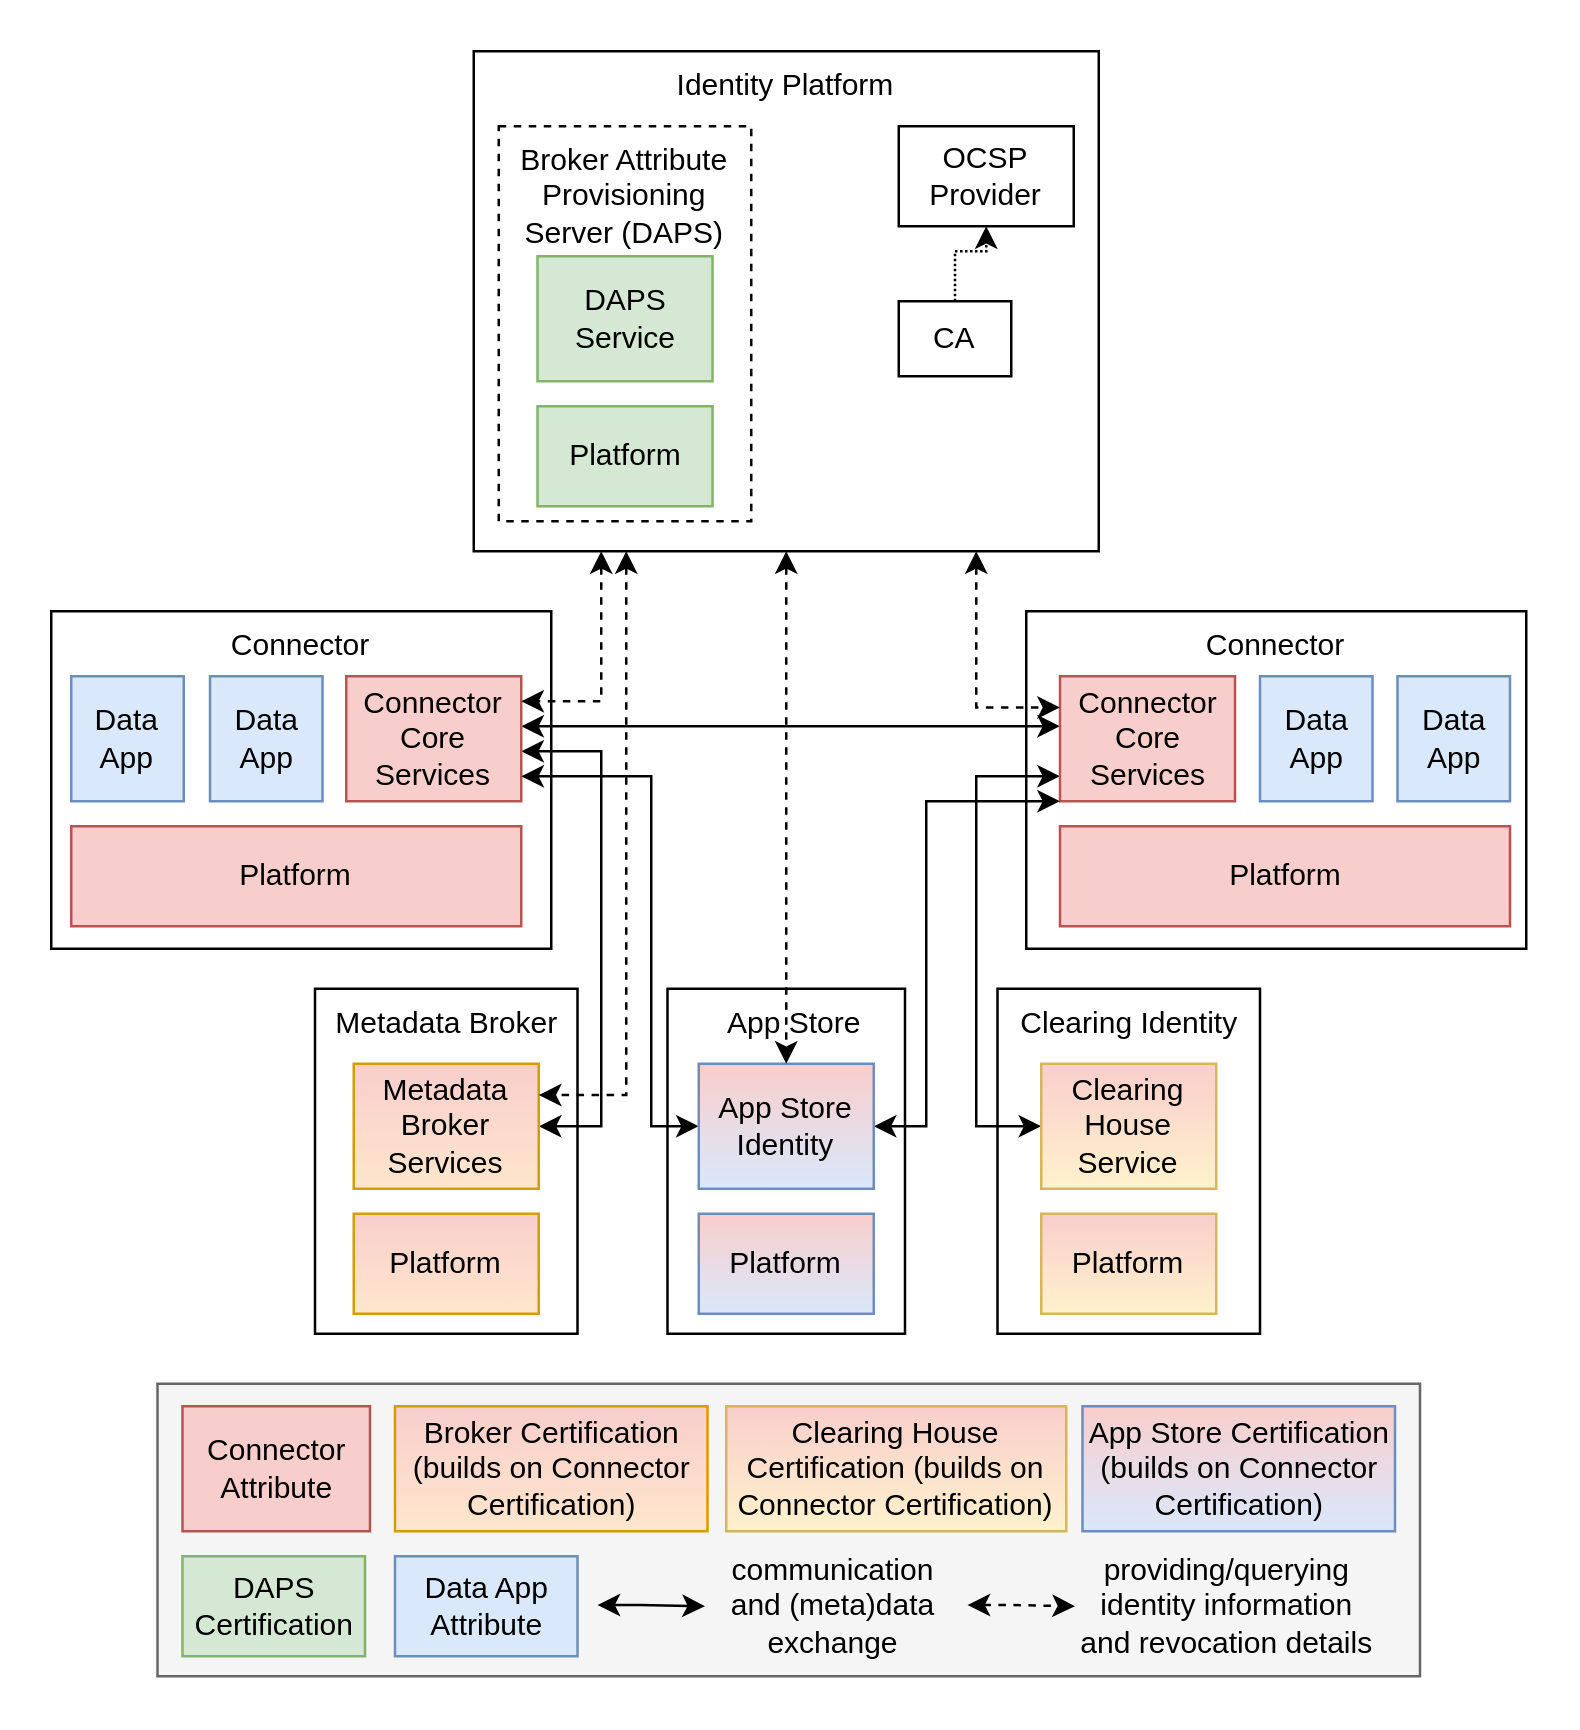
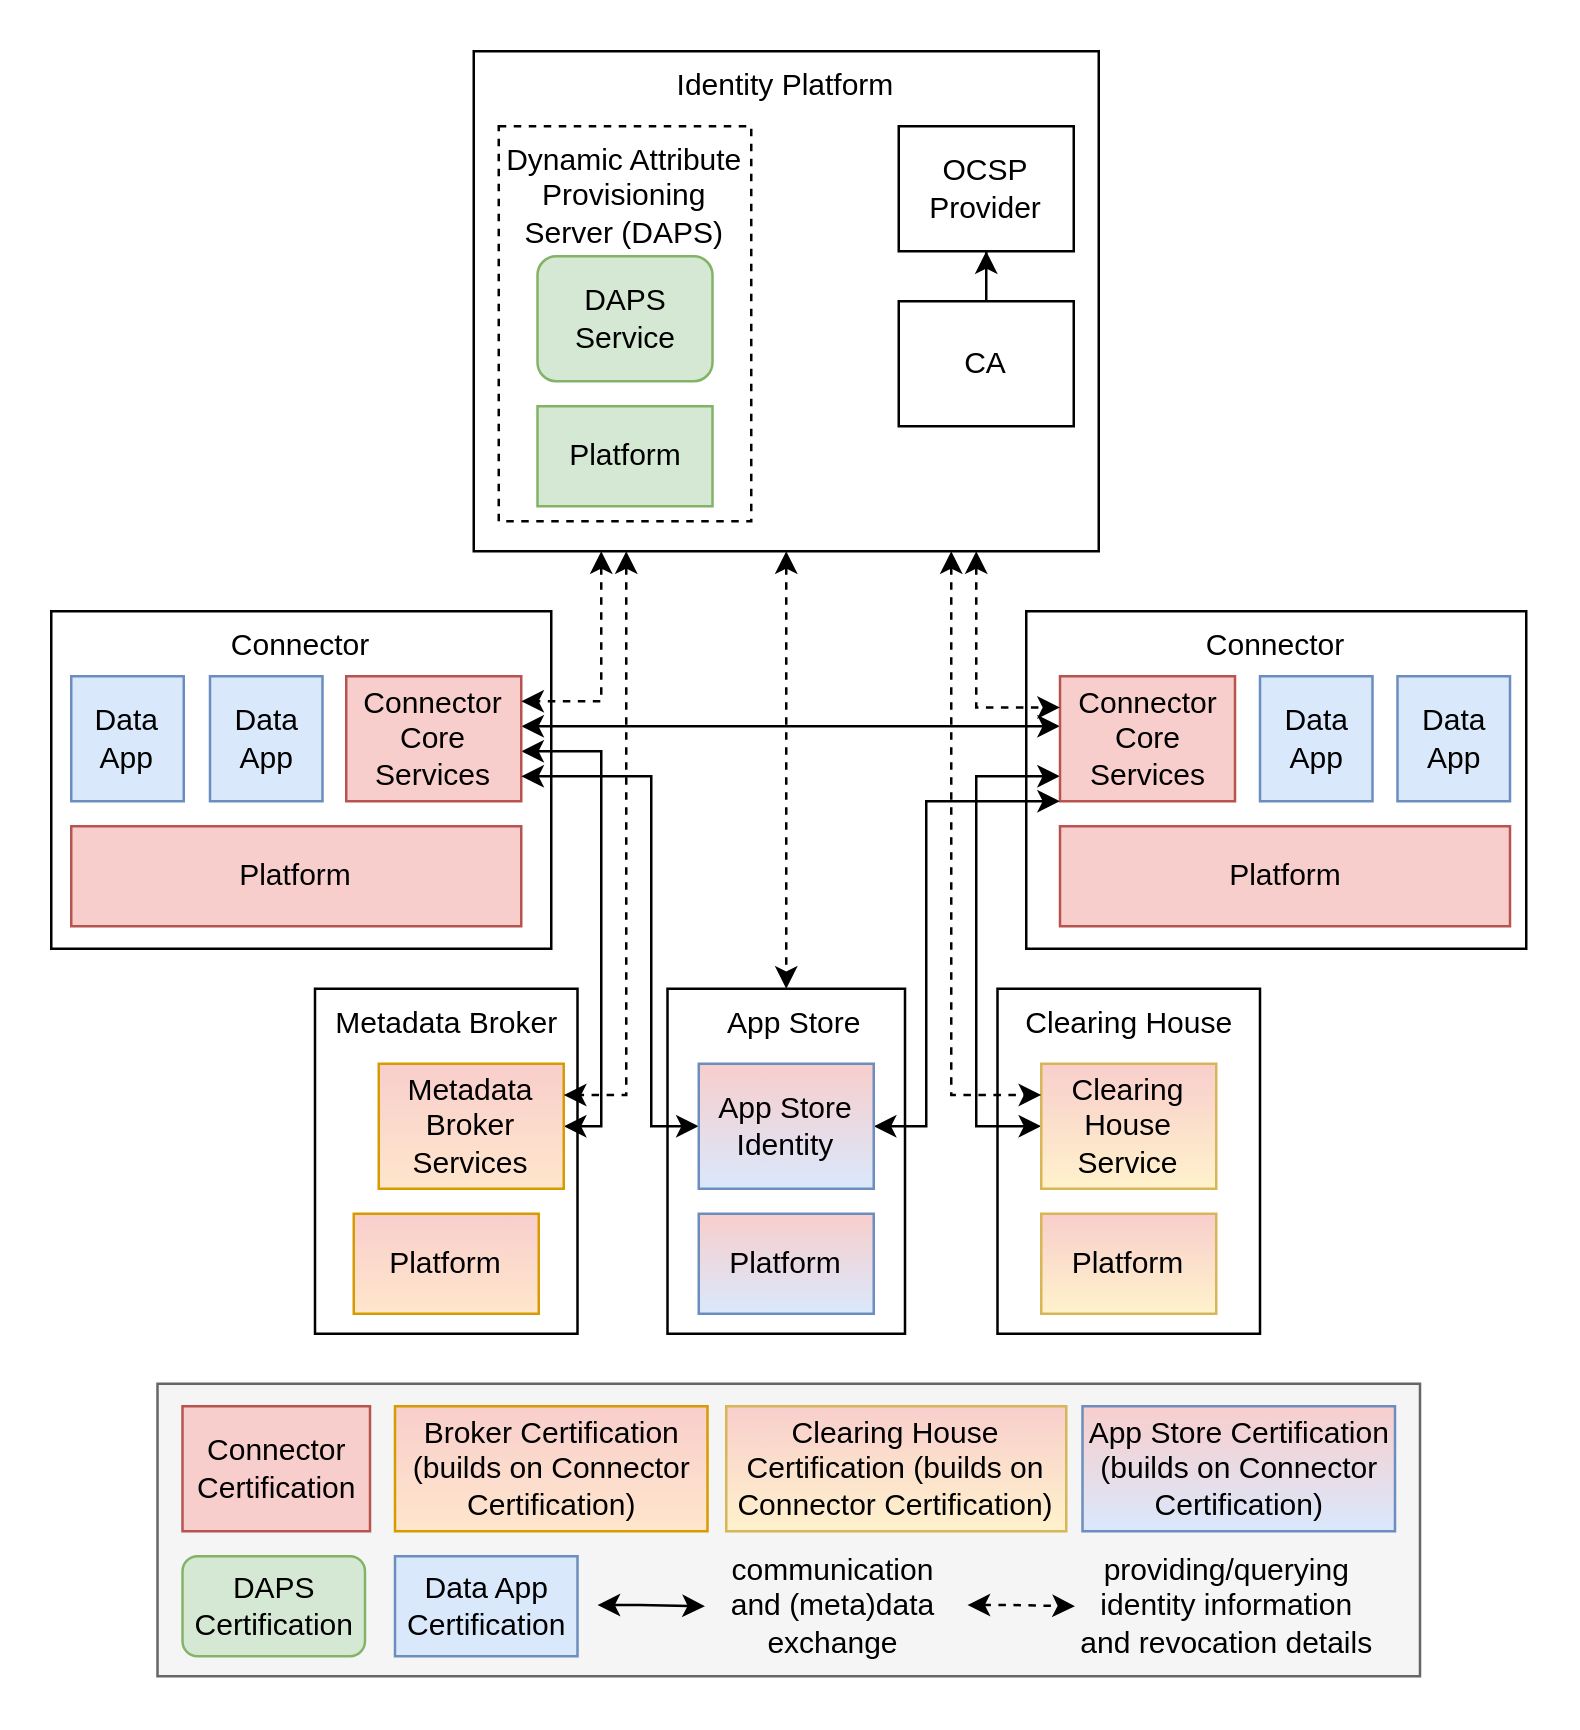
  <mxCell id="0" />
  <mxCell id="1" parent="0" />
  <mxCell id="2" value="" style="rounded=0;whiteSpace=wrap;html=1;gradientDirection=north;fillColor=#f5f5f5;fontColor=#333333;strokeColor=#666666;" parent="1" vertex="1"><mxGeometry x="62.5" y="553" width="505" height="117" as="geometry" /></mxCell>
  <mxCell id="3" value="Identity Platform" style="rounded=0;whiteSpace=wrap;html=1;verticalAlign=top;" parent="1" vertex="1"><mxGeometry x="189" y="20" width="250" height="200" as="geometry" /></mxCell>
- <mxCell id="4" value="Broker Attribute Provisioning Server (DAPS)" style="rounded=0;whiteSpace=wrap;html=1;dashed=1;verticalAlign=top;" parent="1" vertex="1"><mxGeometry x="199" y="50" width="101" height="158" as="geometry" /></mxCell>
+ <mxCell id="4" value="Dynamic Attribute Provisioning Server (DAPS)" style="rounded=0;whiteSpace=wrap;html=1;dashed=1;verticalAlign=top;" parent="1" vertex="1"><mxGeometry x="199" y="50" width="101" height="158" as="geometry" /></mxCell>
  <mxCell id="5" value="Metadata Broker" style="rounded=0;whiteSpace=wrap;html=1;verticalAlign=top;" parent="1" vertex="1"><mxGeometry x="125.5" y="395" width="105" height="138" as="geometry" /></mxCell>
- <mxCell id="6" value="Clearing Identity" style="rounded=0;whiteSpace=wrap;html=1;verticalAlign=top;" parent="1" vertex="1"><mxGeometry x="398.5" y="395" width="105" height="138" as="geometry" /></mxCell>
+ <mxCell id="6" value="Clearing House" style="rounded=0;whiteSpace=wrap;html=1;verticalAlign=top;" parent="1" vertex="1"><mxGeometry x="398.5" y="395" width="105" height="138" as="geometry" /></mxCell>
  <mxCell id="7" value="Connector" style="rounded=0;whiteSpace=wrap;html=1;verticalAlign=top;" parent="1" vertex="1"><mxGeometry x="410" y="244" width="200" height="135" as="geometry" /></mxCell>
  <mxCell id="8" value="Connector" style="rounded=0;whiteSpace=wrap;html=1;verticalAlign=top;" parent="1" vertex="1"><mxGeometry x="20" y="244" width="200" height="135" as="geometry" /></mxCell>
  <mxCell id="9" value="Platform" style="rounded=0;whiteSpace=wrap;html=1;fillColor=#f8cecc;strokeColor=#b85450;" parent="1" vertex="1"><mxGeometry x="28" y="330" width="180" height="40" as="geometry" /></mxCell>
  <mxCell id="10" style="edgeStyle=orthogonalEdgeStyle;rounded=0;orthogonalLoop=1;jettySize=auto;html=1;startArrow=classic;startFill=1;" parent="1" source="12" target="17" edge="1"><mxGeometry relative="1" as="geometry"><mxPoint x="210" y="290" as="sourcePoint" /><Array as="points"><mxPoint x="310" y="290" /><mxPoint x="310" y="290" /></Array></mxGeometry></mxCell>
  <mxCell id="11" style="edgeStyle=orthogonalEdgeStyle;rounded=0;orthogonalLoop=1;jettySize=auto;html=1;startArrow=classic;startFill=1;entryX=1;entryY=0.5;entryDx=0;entryDy=0;" parent="1" source="12" target="21" edge="1"><mxGeometry relative="1" as="geometry"><Array as="points"><mxPoint x="240" y="300" /><mxPoint x="240" y="450" /></Array></mxGeometry></mxCell>
  <mxCell id="12" value="Connector Core Services" style="rounded=0;whiteSpace=wrap;html=1;fillColor=#f8cecc;strokeColor=#b85450;" parent="1" vertex="1"><mxGeometry x="138" y="270" width="70" height="50" as="geometry" /></mxCell>
  <mxCell id="13" value="Data&lt;br&gt;App" style="rounded=0;whiteSpace=wrap;html=1;fillColor=#dae8fc;strokeColor=#6c8ebf;" parent="1" vertex="1"><mxGeometry x="83.5" y="270" width="45" height="50" as="geometry" /></mxCell>
  <mxCell id="14" value="Data&lt;br&gt;App" style="rounded=0;whiteSpace=wrap;html=1;fillColor=#dae8fc;strokeColor=#6c8ebf;" parent="1" vertex="1"><mxGeometry x="28" y="270" width="45" height="50" as="geometry" /></mxCell>
  <mxCell id="15" value="Platform" style="rounded=0;whiteSpace=wrap;html=1;fillColor=#f8cecc;strokeColor=#b85450;" parent="1" vertex="1"><mxGeometry x="423.5" y="330" width="180" height="40" as="geometry" /></mxCell>
  <mxCell id="16" style="edgeStyle=orthogonalEdgeStyle;rounded=0;orthogonalLoop=1;jettySize=auto;html=1;startArrow=classic;startFill=1;" parent="1" source="17" target="23" edge="1"><mxGeometry relative="1" as="geometry"><Array as="points"><mxPoint x="390" y="310" /><mxPoint x="390" y="450" /></Array></mxGeometry></mxCell>
  <mxCell id="17" value="Connector Core Services" style="rounded=0;whiteSpace=wrap;html=1;fillColor=#f8cecc;strokeColor=#b85450;" parent="1" vertex="1"><mxGeometry x="423.5" y="270" width="70" height="50" as="geometry" /></mxCell>
  <mxCell id="18" value="Data&lt;br&gt;App" style="rounded=0;whiteSpace=wrap;html=1;fillColor=#dae8fc;strokeColor=#6c8ebf;" parent="1" vertex="1"><mxGeometry x="503.5" y="270" width="45" height="50" as="geometry" /></mxCell>
  <mxCell id="19" value="Data&lt;br&gt;App" style="rounded=0;whiteSpace=wrap;html=1;fillColor=#dae8fc;strokeColor=#6c8ebf;" parent="1" vertex="1"><mxGeometry x="558.5" y="270" width="45" height="50" as="geometry" /></mxCell>
  <mxCell id="20" value="Platform" style="rounded=0;whiteSpace=wrap;html=1;fillColor=#ffe6cc;strokeColor=#d79b00;gradientColor=#F8CECC;gradientDirection=north;" parent="1" vertex="1"><mxGeometry x="141" y="485" width="74" height="40" as="geometry" /></mxCell>
- <mxCell id="21" value="Metadata Broker&lt;br&gt;Services" style="rounded=0;whiteSpace=wrap;html=1;fillColor=#ffe6cc;strokeColor=#d79b00;gradientColor=#F8CECC;gradientDirection=north;" parent="1" vertex="1"><mxGeometry x="141" y="425" width="74" height="50" as="geometry" /></mxCell>
+ <mxCell id="21" value="Metadata Broker&lt;br&gt;Services" style="rounded=0;whiteSpace=wrap;html=1;fillColor=#ffe6cc;strokeColor=#d79b00;gradientColor=#F8CECC;gradientDirection=north;" parent="1" vertex="1"><mxGeometry x="151" y="425" width="74" height="50" as="geometry" /></mxCell>
  <mxCell id="22" value="Platform" style="rounded=0;whiteSpace=wrap;html=1;fillColor=#fff2cc;strokeColor=#d6b656;gradientColor=#F8CECC;gradientDirection=north;" parent="1" vertex="1"><mxGeometry x="416" y="485" width="70" height="40" as="geometry" /></mxCell>
  <mxCell id="23" value="Clearing House Service" style="rounded=0;whiteSpace=wrap;html=1;fillColor=#fff2cc;strokeColor=#d6b656;gradientColor=#F8CECC;gradientDirection=north;" parent="1" vertex="1"><mxGeometry x="416" y="425" width="70" height="50" as="geometry" /></mxCell>
- <mxCell id="24" value="DAPS Service" style="rounded=0;whiteSpace=wrap;html=1;fillColor=#d5e8d4;strokeColor=#82b366;" parent="1" vertex="1"><mxGeometry x="214.5" y="102" width="70" height="50" as="geometry" /></mxCell>
+ <mxCell id="24" value="DAPS Service" style="whiteSpace=wrap;html=1;fillColor=#d5e8d4;strokeColor=#82b366;rounded=1;" parent="1" vertex="1"><mxGeometry x="214.5" y="102" width="70" height="50" as="geometry" /></mxCell>
  <mxCell id="25" value="Platform" style="rounded=0;whiteSpace=wrap;html=1;fillColor=#d5e8d4;strokeColor=#82b366;" parent="1" vertex="1"><mxGeometry x="214.5" y="162" width="70" height="40" as="geometry" /></mxCell>
  <mxCell id="26" style="edgeStyle=orthogonalEdgeStyle;rounded=0;orthogonalLoop=1;jettySize=auto;html=1;startArrow=none;startFill=0;dashed=1;dashPattern=1 1;" parent="1" source="27" target="28" edge="1"><mxGeometry relative="1" as="geometry" /></mxCell>
- <mxCell id="27" value="CA" style="rounded=0;whiteSpace=wrap;html=1;" parent="1" vertex="1"><mxGeometry x="359" y="120" width="45" height="30" as="geometry" /></mxCell>
- <mxCell id="28" value="OCSP Provider" style="rounded=0;whiteSpace=wrap;html=1;" parent="1" vertex="1"><mxGeometry x="359" y="50" width="70" height="40" as="geometry" /></mxCell>
- <mxCell id="29" value="Connector Attribute" style="rounded=0;whiteSpace=wrap;html=1;gradientDirection=north;fillColor=#f8cecc;strokeColor=#b85450;" parent="1" vertex="1"><mxGeometry x="72.5" y="562" width="75" height="50" as="geometry" /></mxCell>
+ <mxCell id="27" value="CA" style="rounded=0;whiteSpace=wrap;html=1;" parent="1" vertex="1"><mxGeometry x="359" y="120" width="70" height="50" as="geometry" /></mxCell>
+ <mxCell id="28" value="OCSP Provider" style="rounded=0;whiteSpace=wrap;html=1;" parent="1" vertex="1"><mxGeometry x="359" y="50" width="70" height="50" as="geometry" /></mxCell>
+ <mxCell id="29" value="Connector Certification" style="rounded=0;whiteSpace=wrap;html=1;gradientDirection=north;fillColor=#f8cecc;strokeColor=#b85450;" parent="1" vertex="1"><mxGeometry x="72.5" y="562" width="75" height="50" as="geometry" /></mxCell>
  <mxCell id="30" value="Broker Certification (builds on Connector Certification)" style="rounded=0;whiteSpace=wrap;html=1;gradientDirection=north;fillColor=#ffe6cc;strokeColor=#d79b00;gradientColor=#F8CECC;" parent="1" vertex="1"><mxGeometry x="157.5" y="562" width="125" height="50" as="geometry" /></mxCell>
  <mxCell id="31" value="Clearing House Certification (builds on Connector Certification)" style="rounded=0;whiteSpace=wrap;html=1;gradientDirection=north;fillColor=#fff2cc;strokeColor=#d6b656;gradientColor=#F8CECC;" parent="1" vertex="1"><mxGeometry x="290" y="562" width="136" height="50" as="geometry" /></mxCell>
- <mxCell id="32" value="Data App Attribute" style="rounded=0;whiteSpace=wrap;html=1;gradientDirection=north;fillColor=#dae8fc;strokeColor=#6c8ebf;" parent="1" vertex="1"><mxGeometry x="157.5" y="622" width="73" height="40" as="geometry" /></mxCell>
- <mxCell id="33" value="DAPS Certification" style="rounded=0;whiteSpace=wrap;html=1;gradientDirection=north;fillColor=#d5e8d4;strokeColor=#82b366;" parent="1" vertex="1"><mxGeometry x="72.5" y="622" width="73" height="40" as="geometry" /></mxCell>
+ <mxCell id="32" value="Data App Certification" style="rounded=0;whiteSpace=wrap;html=1;gradientDirection=north;fillColor=#dae8fc;strokeColor=#6c8ebf;" parent="1" vertex="1"><mxGeometry x="157.5" y="622" width="73" height="40" as="geometry" /></mxCell>
+ <mxCell id="33" value="DAPS Certification" style="whiteSpace=wrap;html=1;gradientDirection=north;fillColor=#d5e8d4;strokeColor=#82b366;rounded=1;" parent="1" vertex="1"><mxGeometry x="72.5" y="622" width="73" height="40" as="geometry" /></mxCell>
  <mxCell id="34" style="edgeStyle=orthogonalEdgeStyle;rounded=0;orthogonalLoop=1;jettySize=auto;html=1;startArrow=classic;startFill=1;" parent="1" edge="1"><mxGeometry relative="1" as="geometry"><mxPoint x="238.5" y="641.5" as="sourcePoint" /><mxPoint x="281.5" y="642" as="targetPoint" /><Array as="points"><mxPoint x="255.5" y="642" /><mxPoint x="255.5" y="642" /></Array></mxGeometry></mxCell>
  <mxCell id="35" value="communication and (meta)data exchange" style="text;html=1;strokeColor=none;fillColor=none;align=center;verticalAlign=middle;whiteSpace=wrap;rounded=0;" parent="1" vertex="1"><mxGeometry x="290" y="627" width="86" height="30" as="geometry" /></mxCell>
  <mxCell id="36" style="edgeStyle=orthogonalEdgeStyle;rounded=0;orthogonalLoop=1;jettySize=auto;html=1;startArrow=classic;startFill=1;dashed=1;" parent="1" source="3" target="12" edge="1"><mxGeometry relative="1" as="geometry"><Array as="points"><mxPoint x="240" y="280" /></Array></mxGeometry></mxCell>
  <mxCell id="37" style="edgeStyle=orthogonalEdgeStyle;rounded=0;orthogonalLoop=1;jettySize=auto;html=1;entryX=0;entryY=0.25;entryDx=0;entryDy=0;startArrow=classic;startFill=1;dashed=1;" parent="1" target="17" edge="1" source="3"><mxGeometry relative="1" as="geometry"><mxPoint x="330" y="220" as="sourcePoint" /><Array as="points"><mxPoint x="390" y="283" /></Array></mxGeometry></mxCell>
  <mxCell id="38" style="edgeStyle=orthogonalEdgeStyle;rounded=0;orthogonalLoop=1;jettySize=auto;html=1;entryX=1;entryY=0.25;entryDx=0;entryDy=0;startArrow=classic;startFill=1;dashed=1;" parent="1" source="3" target="21" edge="1"><mxGeometry relative="1" as="geometry"><Array as="points"><mxPoint x="250" y="438" /></Array></mxGeometry></mxCell>
+ <mxCell id="39" style="edgeStyle=orthogonalEdgeStyle;rounded=0;orthogonalLoop=1;jettySize=auto;html=1;entryX=0;entryY=0.25;entryDx=0;entryDy=0;startArrow=classic;startFill=1;dashed=1;" parent="1" target="23" edge="1" source="3"><mxGeometry relative="1" as="geometry"><mxPoint x="320" y="220" as="sourcePoint" /><Array as="points"><mxPoint x="380" y="438" /></Array></mxGeometry></mxCell>
  <mxCell id="40" style="edgeStyle=orthogonalEdgeStyle;rounded=0;orthogonalLoop=1;jettySize=auto;html=1;startArrow=classic;startFill=1;dashed=1;" parent="1" edge="1"><mxGeometry relative="1" as="geometry"><mxPoint x="386.5" y="641.5" as="sourcePoint" /><mxPoint x="429.5" y="642" as="targetPoint" /><Array as="points"><mxPoint x="403.5" y="642" /><mxPoint x="403.5" y="642" /></Array></mxGeometry></mxCell>
  <mxCell id="41" value="providing/querying identity information and revocation details" style="text;html=1;strokeColor=none;fillColor=none;align=center;verticalAlign=middle;whiteSpace=wrap;rounded=0;" parent="1" vertex="1"><mxGeometry x="429.5" y="627" width="120.5" height="30" as="geometry" /></mxCell>
  <mxCell id="42" value="&amp;nbsp; App Store" style="rounded=0;whiteSpace=wrap;html=1;verticalAlign=top;" vertex="1" parent="1"><mxGeometry x="266.5" y="395" width="95" height="138" as="geometry" /></mxCell>
  <mxCell id="43" value="Platform" style="rounded=0;whiteSpace=wrap;html=1;fillColor=#dae8fc;strokeColor=#6c8ebf;gradientDirection=north;gradientColor=#F8CECC;" vertex="1" parent="1"><mxGeometry x="279" y="485" width="70" height="40" as="geometry" /></mxCell>
  <mxCell id="44" style="edgeStyle=orthogonalEdgeStyle;rounded=0;orthogonalLoop=1;jettySize=auto;html=1;startArrow=classic;startFill=1;" edge="1" parent="1" source="46" target="17"><mxGeometry relative="1" as="geometry"><mxPoint x="420" y="320" as="targetPoint" /><Array as="points"><mxPoint x="370" y="450" /><mxPoint x="370" y="320" /></Array></mxGeometry></mxCell>
  <mxCell id="45" style="edgeStyle=orthogonalEdgeStyle;rounded=0;orthogonalLoop=1;jettySize=auto;html=1;startArrow=classic;startFill=1;" edge="1" parent="1" source="46" target="12"><mxGeometry relative="1" as="geometry"><Array as="points"><mxPoint x="260" y="450" /><mxPoint x="260" y="310" /></Array></mxGeometry></mxCell>
  <mxCell id="46" value="App Store Identity" style="rounded=0;whiteSpace=wrap;html=1;fillColor=#dae8fc;strokeColor=#6c8ebf;gradientDirection=north;gradientColor=#F8CECC;" vertex="1" parent="1"><mxGeometry x="279" y="425" width="70" height="50" as="geometry" /></mxCell>
  <mxCell id="47" value="App Store Certification (builds on Connector Certification)" style="rounded=0;whiteSpace=wrap;html=1;gradientDirection=north;fillColor=#dae8fc;strokeColor=#6c8ebf;gradientColor=#F8CECC;" vertex="1" parent="1"><mxGeometry x="432.5" y="562" width="125" height="50" as="geometry" /></mxCell>
- <mxCell id="48" style="edgeStyle=orthogonalEdgeStyle;rounded=0;orthogonalLoop=1;jettySize=auto;html=1;startArrow=classic;startFill=1;entryX=0.5;entryY=0;entryDx=0;entryDy=0;dashed=1;" edge="1" parent="1" source="3" target="46"><mxGeometry relative="1" as="geometry" /></mxCell>
+ <mxCell id="48" style="edgeStyle=orthogonalEdgeStyle;rounded=0;orthogonalLoop=1;jettySize=auto;html=1;startArrow=classic;startFill=1;dashed=1;" edge="1" parent="1" source="3" target="42"><mxGeometry relative="1" as="geometry" /></mxCell>
